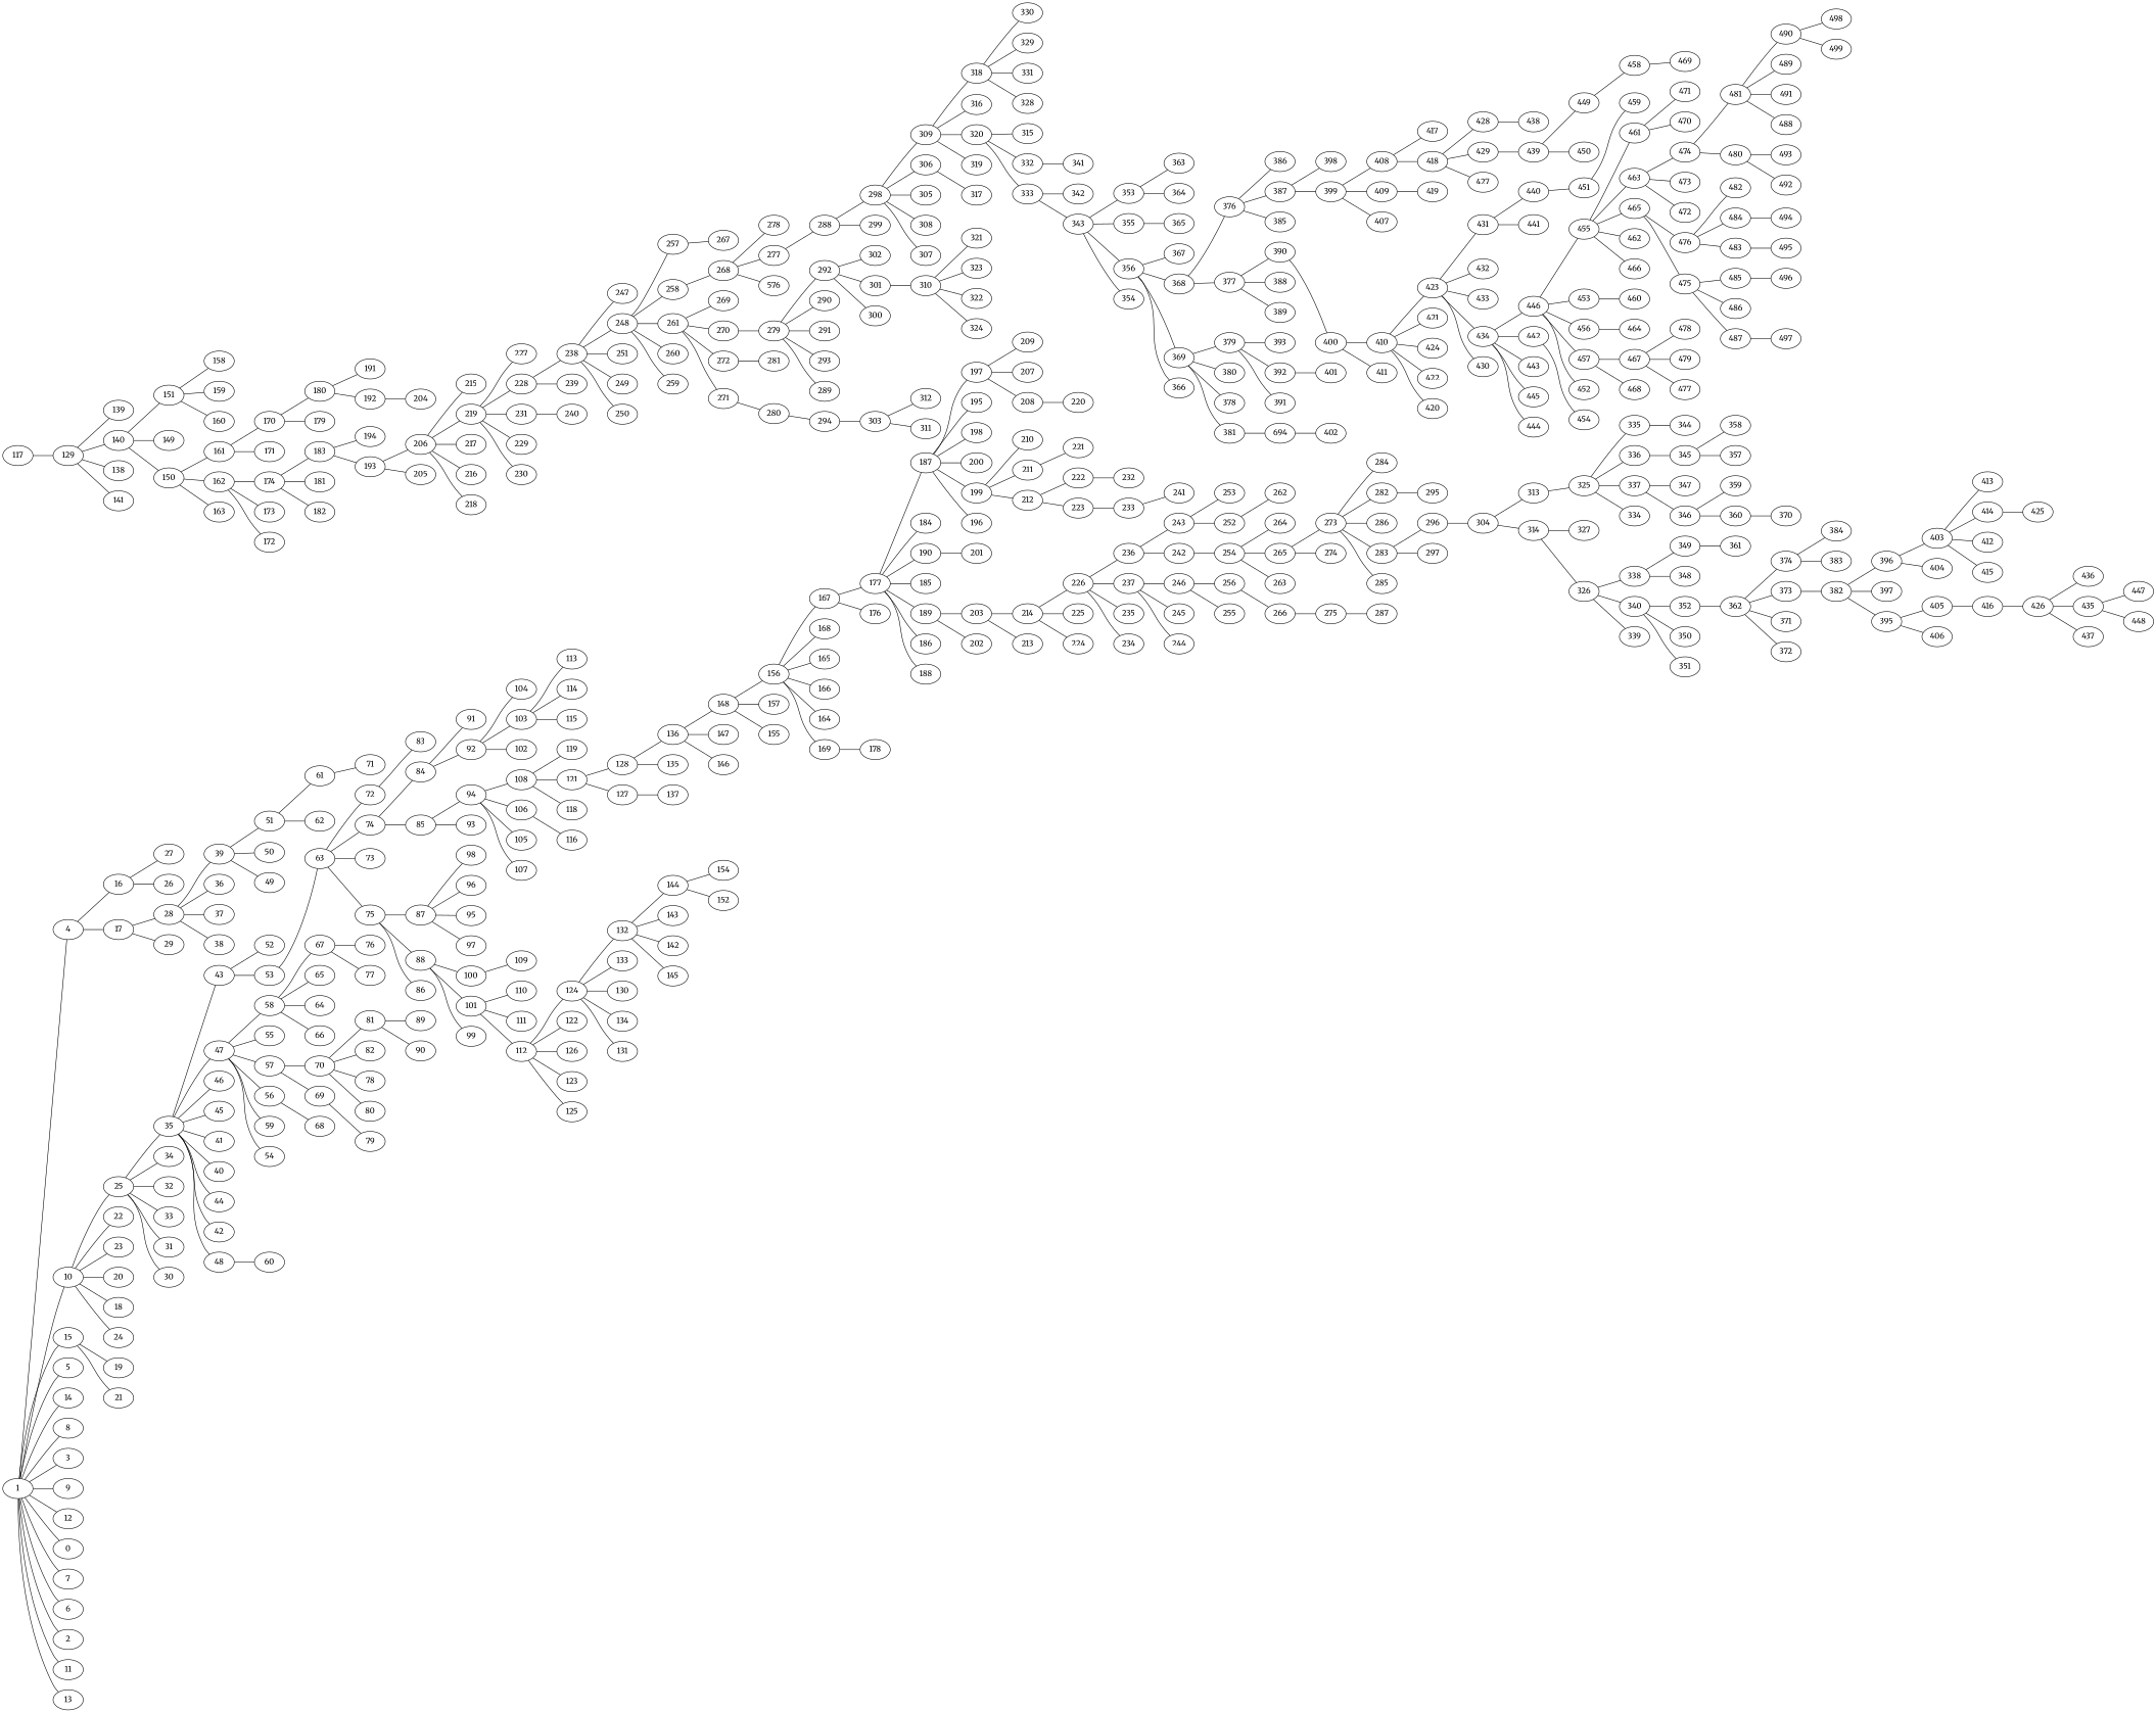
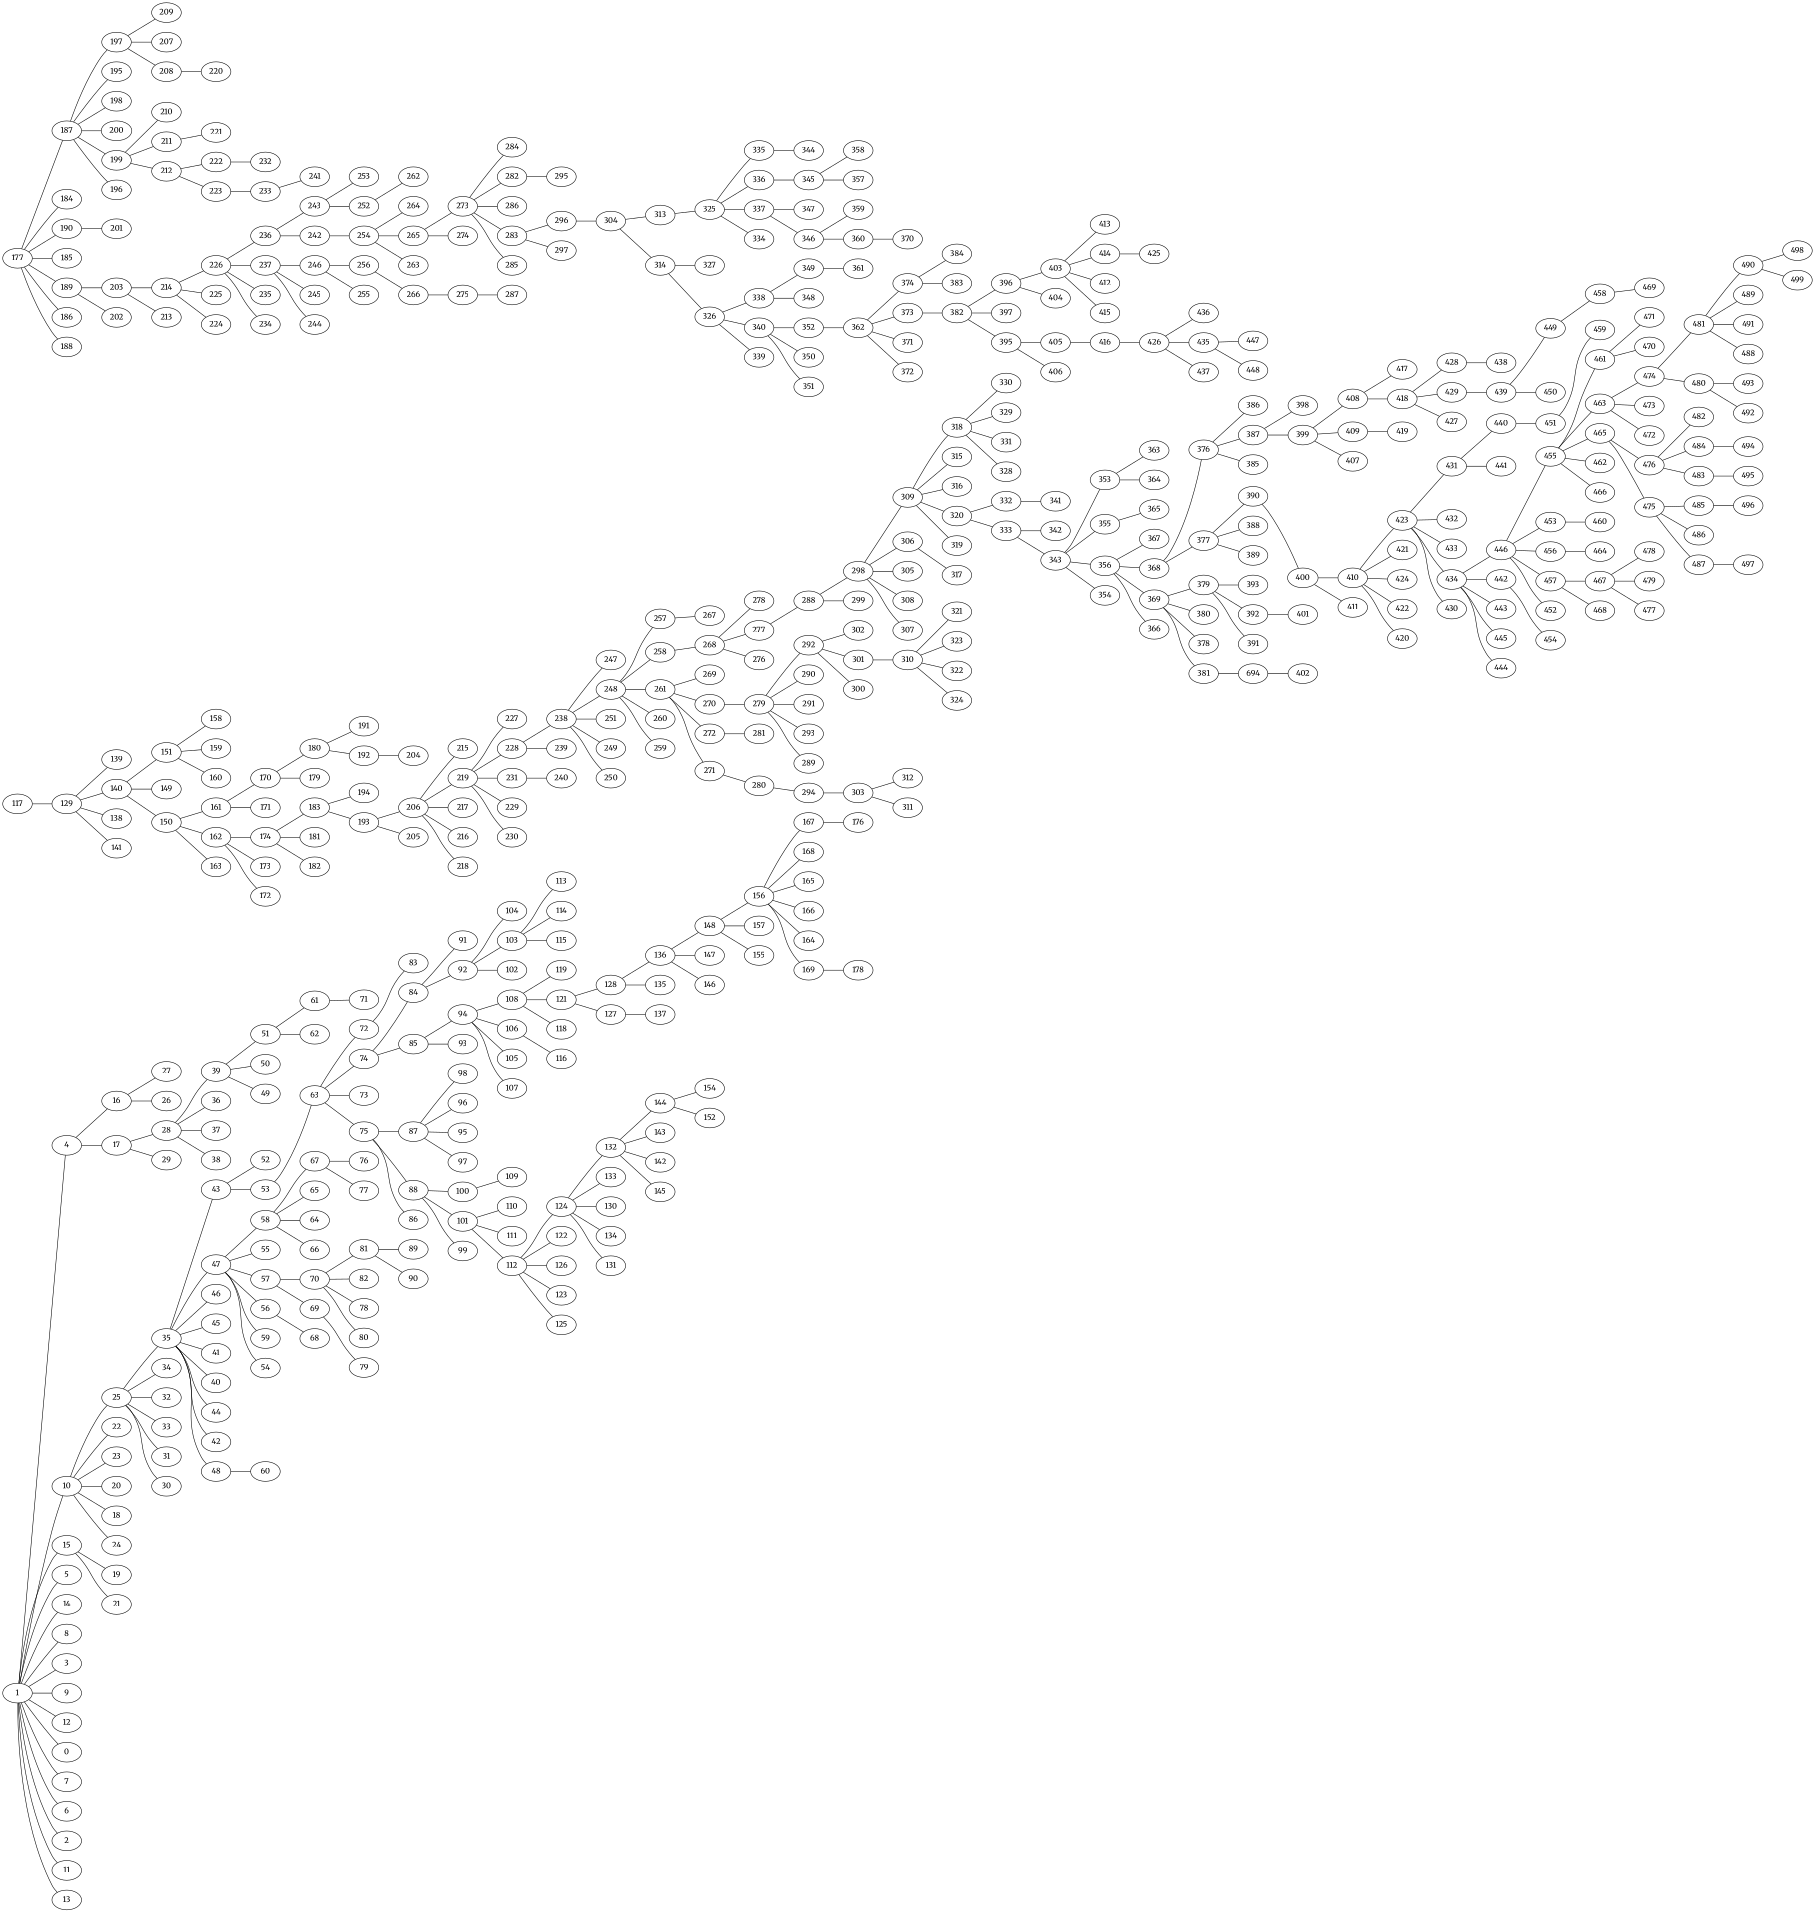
  strict graph {
    fontname=Merriweather
    rankdir=LR
    node [fontname=Merriweather]
    edge [fontname=Merriweather]
    1
    4
    10
    15
    5
    14
    8
    3
    9
    12
    0
    7
    6
    2
    11
    13
    16
    17
    25
    22
    23
    20
    18
    24
    19
    21
    27
    26
    28
    29
    35
    34
    32
    33
    31
    30
    39
    36
    37
    38
    43
    47
    46
    45
    41
    40
    44
    42
    48
    51
    50
    49
    52
    53
    58
    55
    57
    56
    59
    54
    60
    61
    62
    63
    67
    65
    64
    66
    70
    69
    68
    71
    72
    74
    73
    75
    76
    77
    81
    82
    78
    80
    79
    83
    84
    85
    87
    88
    86
    89
    90
    91
    92
    94
    93
    98
    96
    95
    97
    100
    101
    99
    104
    103
    102
    108
    106
    105
    107
    109
    110
    111
    112
    113
    114
    115
    119
    121
    118
    116
    124
    122
    126
    123
    125
    128
    127
    117
    129
    132
    133
    130
    134
    131
    136
    135
    137
    139
    140
    138
    141
    144
    143
    142
    145
    148
    147
    146
    151
    149
    150
    154
    152
    156
    157
    155
    158
    159
    160
    161
    162
    163
    167
    168
    165
    166
    164
    169
    170
    171
    174
    173
    172
    177
    176
    178
    180
    179
    183
    181
    182
    187
    184
    190
    185
    189
    186
    188
    191
    192
    194
    193
    197
    195
    198
    200
    199
    196
    201
    203
    202
    204
    206
    205
    209
    207
    208
    210
    211
    212
    214
    213
    215
    219
    217
    216
    218
    220
    221
    222
    223
    226
    225
    224
    227
    228
    231
    229
    230
    232
    233
    236
    237
    235
    234
    238
    239
    240
    241
    243
    242
    246
    245
    244
    247
    248
    251
    249
    250
    253
    252
    254
    256
    255
    257
    258
    261
    260
    259
    262
    264
    265
    263
    266
    267
    268
    269
    270
    272
    271
    273
    274
    275
    278
    277
-   276 [label=576]
+   276
    279
    281
    280
    284
    282
    286
    283
    285
    287
    288
    292
    290
    291
    293
    289
    294
    295
    296
    297
    298
    299
    302
    301
    300
    303
    304
    309
    306
    305
    308
    307
    310
    312
    311
    313
    314
    318
    315
    316
    320
    319
    317
    321
    323
    322
    324
    325
    327
    326
    330
    329
    331
    328
    332
    333
    335
    336
    337
    334
    338
    340
    339
    341
    342
    343
    344
    345
    347
    346
    349
    348
    352
    350
    351
    353
    355
    356
    354
    358
    357
    359
    360
    361
    362
    363
    364
    365
    367
    368
    369
    366
    370
    374
    373
    371
    372
    376
    377
    379
    380
    378
    381
    384
    383
    382
    386
    387
    385
    390
    388
    389
    393
    392
    391
    n391 [label=694]
    396
    397
    395
    398
    399
    400
    401
    402
    403
    404
    405
    406
    408
    409
    407
    410
    411
    413
    414
    412
    415
    416
    417
    418
    419
    423
    421
    424
    422
    420
    425
    426
    428
    429
    427
    431
    432
    433
    434
    430
    436
    435
    437
    438
    439
    440
    441
    446
    442
    443
    445
    444
    447
    448
    449
    450
    451
    455
    453
    456
    457
    452
    454
    458
    459
    461
    463
    465
    462
    466
    460
    464
    467
    468
    469
    471
    470
    474
    473
    472
    476
    475
    478
    479
    477
    481
    480
    482
    484
    483
    485
    486
    487
    490
    489
    491
    488
    493
    492
    494
    495
    496
    497
    498
    499
    1 -- 4
    1 -- 10
    1 -- 15
    1 -- 5
    1 -- 14
    1 -- 8
    1 -- 3
    1 -- 9
    1 -- 12
    1 -- 0
    1 -- 7
    1 -- 6
    1 -- 2
    1 -- 11
    1 -- 13
    4 -- 16
    4 -- 17
    10 -- 25
    10 -- 22
    10 -- 23
    10 -- 20
    10 -- 18
    10 -- 24
    15 -- 19
    15 -- 21
    16 -- 27
    16 -- 26
    17 -- 28
    17 -- 29
    25 -- 35
    25 -- 34
    25 -- 32
    25 -- 33
    25 -- 31
    25 -- 30
    28 -- 39
    28 -- 36
    28 -- 37
    28 -- 38
    35 -- 43
    35 -- 47
    35 -- 46
    35 -- 45
    35 -- 41
    35 -- 40
    35 -- 44
    35 -- 42
    35 -- 48
    39 -- 51
    39 -- 50
    39 -- 49
    43 -- 52
    43 -- 53
    47 -- 58
    47 -- 55
    47 -- 57
    47 -- 56
    47 -- 59
    47 -- 54
    48 -- 60
    51 -- 61
    51 -- 62
    53 -- 63
    58 -- 67
    58 -- 65
    58 -- 64
    58 -- 66
    57 -- 70
    57 -- 69
    56 -- 68
    61 -- 71
    63 -- 72
    63 -- 74
    63 -- 73
    63 -- 75
    67 -- 76
    67 -- 77
    70 -- 81
    70 -- 82
    70 -- 78
    70 -- 80
    69 -- 79
    72 -- 83
    74 -- 84
    74 -- 85
    75 -- 87
    75 -- 88
    75 -- 86
    81 -- 89
    81 -- 90
    84 -- 91
    84 -- 92
    85 -- 94
    85 -- 93
    87 -- 98
    87 -- 96
    87 -- 95
    87 -- 97
    88 -- 100
    88 -- 101
    88 -- 99
    92 -- 104
    92 -- 103
    92 -- 102
    94 -- 108
    94 -- 106
    94 -- 105
    94 -- 107
    100 -- 109
    101 -- 110
    101 -- 111
    101 -- 112
    103 -- 113
    103 -- 114
    103 -- 115
    108 -- 119
    108 -- 121
    108 -- 118
    106 -- 116
    112 -- 124
    112 -- 122
    112 -- 126
    112 -- 123
    112 -- 125
    121 -- 128
    121 -- 127
    124 -- 132
    124 -- 133
    124 -- 130
    124 -- 134
    124 -- 131
    128 -- 136
    128 -- 135
    127 -- 137
    117 -- 129
    129 -- 139
    129 -- 140
    129 -- 138
    129 -- 141
    132 -- 144
    132 -- 143
    132 -- 142
    132 -- 145
    136 -- 148
    136 -- 147
    136 -- 146
    140 -- 151
    140 -- 149
    140 -- 150
    144 -- 154
    144 -- 152
    148 -- 156
    148 -- 157
    148 -- 155
    151 -- 158
    151 -- 159
    151 -- 160
    150 -- 161
    150 -- 162
    150 -- 163
    156 -- 167
    156 -- 168
    156 -- 165
    156 -- 166
    156 -- 164
    156 -- 169
    161 -- 170
    161 -- 171
    162 -- 174
    162 -- 173
    162 -- 172
-   167 -- 177
    167 -- 176
    169 -- 178
    170 -- 180
    170 -- 179
    174 -- 183
    174 -- 181
    174 -- 182
    177 -- 187
    177 -- 184
    177 -- 190
    177 -- 185
    177 -- 189
    177 -- 186
    177 -- 188
    180 -- 191
    180 -- 192
    183 -- 194
    183 -- 193
    187 -- 197
    187 -- 195
    187 -- 198
    187 -- 200
    187 -- 199
    187 -- 196
    190 -- 201
    189 -- 203
    189 -- 202
    192 -- 204
    193 -- 206
    193 -- 205
    197 -- 209
    197 -- 207
    197 -- 208
    199 -- 210
    199 -- 211
    199 -- 212
    203 -- 214
    203 -- 213
    206 -- 215
    206 -- 219
    206 -- 217
    206 -- 216
    206 -- 218
    208 -- 220
    211 -- 221
    212 -- 222
    212 -- 223
    214 -- 226
    214 -- 225
    214 -- 224
    219 -- 227
    219 -- 228
    219 -- 231
    219 -- 229
    219 -- 230
    222 -- 232
    223 -- 233
    226 -- 236
    226 -- 237
    226 -- 235
    226 -- 234
    228 -- 238
    228 -- 239
    231 -- 240
    233 -- 241
    236 -- 243
    236 -- 242
    237 -- 246
    237 -- 245
    237 -- 244
    238 -- 247
    238 -- 248
    238 -- 251
    238 -- 249
    238 -- 250
    243 -- 253
    243 -- 252
    242 -- 254
    246 -- 256
    246 -- 255
    248 -- 257
    248 -- 258
    248 -- 261
    248 -- 260
    248 -- 259
    252 -- 262
    254 -- 264
    254 -- 265
    254 -- 263
    256 -- 266
    257 -- 267
    258 -- 268
    261 -- 269
    261 -- 270
    261 -- 272
    261 -- 271
    265 -- 273
    265 -- 274
    266 -- 275
    268 -- 278
    268 -- 277
    268 -- 276
    270 -- 279
    272 -- 281
    271 -- 280
    273 -- 284
    273 -- 282
    273 -- 286
    273 -- 283
    273 -- 285
    275 -- 287
    277 -- 288
    279 -- 292
    279 -- 290
    279 -- 291
    279 -- 293
    279 -- 289
    280 -- 294
    282 -- 295
    283 -- 296
    283 -- 297
    288 -- 298
    288 -- 299
    292 -- 302
    292 -- 301
    292 -- 300
    294 -- 303
    296 -- 304
    298 -- 309
    298 -- 306
    298 -- 305
    298 -- 308
    298 -- 307
    301 -- 310
    303 -- 312
    303 -- 311
    304 -- 313
    304 -- 314
    309 -- 318
-   320 -- 315
+   309 -- 315
    309 -- 316
    309 -- 320
    309 -- 319
    306 -- 317
    310 -- 321
    310 -- 323
    310 -- 322
    310 -- 324
    313 -- 325
    314 -- 327
    314 -- 326
    318 -- 330
    318 -- 329
    318 -- 331
    318 -- 328
    320 -- 332
    320 -- 333
    325 -- 335
    325 -- 336
    325 -- 337
    325 -- 334
    326 -- 338
    326 -- 340
    326 -- 339
    332 -- 341
    333 -- 342
    333 -- 343
    335 -- 344
    336 -- 345
    337 -- 347
    337 -- 346
    338 -- 349
    338 -- 348
    340 -- 352
    340 -- 350
    340 -- 351
    343 -- 353
    343 -- 355
    343 -- 356
    343 -- 354
    345 -- 358
    345 -- 357
    346 -- 359
    346 -- 360
    349 -- 361
    352 -- 362
    353 -- 363
    353 -- 364
    355 -- 365
    356 -- 367
    356 -- 368
    356 -- 369
    356 -- 366
    360 -- 370
    362 -- 374
    362 -- 373
    362 -- 371
    362 -- 372
    368 -- 376
    368 -- 377
    369 -- 379
    369 -- 380
    369 -- 378
    369 -- 381
    374 -- 384
    374 -- 383
    373 -- 382
    376 -- 386
    376 -- 387
    376 -- 385
    377 -- 390
    377 -- 388
    377 -- 389
    379 -- 393
    379 -- 392
    379 -- 391
    381 -- n391
    382 -- 396
    382 -- 397
    382 -- 395
    387 -- 398
    387 -- 399
    390 -- 400
    392 -- 401
    n391 -- 402
    396 -- 403
    396 -- 404
    395 -- 405
    395 -- 406
    399 -- 408
    399 -- 409
    399 -- 407
    400 -- 410
    400 -- 411
    403 -- 413
    403 -- 414
    403 -- 412
    403 -- 415
    405 -- 416
    408 -- 417
    408 -- 418
    409 -- 419
    410 -- 423
    410 -- 421
    410 -- 424
    410 -- 422
    410 -- 420
    414 -- 425
    416 -- 426
    418 -- 428
    418 -- 429
    418 -- 427
    423 -- 431
    423 -- 432
    423 -- 433
    423 -- 434
    423 -- 430
    426 -- 436
    426 -- 435
    426 -- 437
    428 -- 438
    429 -- 439
    431 -- 440
    431 -- 441
    434 -- 446
    434 -- 442
    434 -- 443
    434 -- 445
    434 -- 444
    435 -- 447
    435 -- 448
    439 -- 449
    439 -- 450
    440 -- 451
    446 -- 455
    446 -- 453
    446 -- 456
    446 -- 457
    446 -- 452
    442 -- 454
    449 -- 458
    451 -- 459
    455 -- 461
    455 -- 463
    455 -- 465
    455 -- 462
    455 -- 466
    453 -- 460
    456 -- 464
    457 -- 467
    457 -- 468
    458 -- 469
    461 -- 471
    461 -- 470
    463 -- 474
    463 -- 473
    463 -- 472
    465 -- 476
    465 -- 475
    467 -- 478
    467 -- 479
    467 -- 477
    474 -- 481
    474 -- 480
    476 -- 482
    476 -- 484
    476 -- 483
    475 -- 485
    475 -- 486
    475 -- 487
    481 -- 490
    481 -- 489
    481 -- 491
    481 -- 488
    480 -- 493
    480 -- 492
    484 -- 494
    483 -- 495
    485 -- 496
    487 -- 497
    490 -- 498
    490 -- 499
  }
